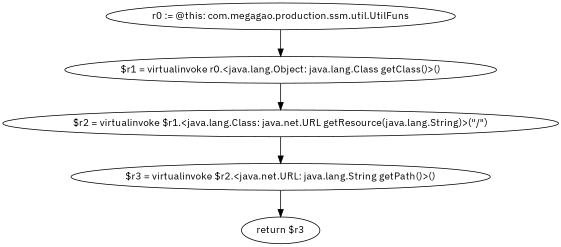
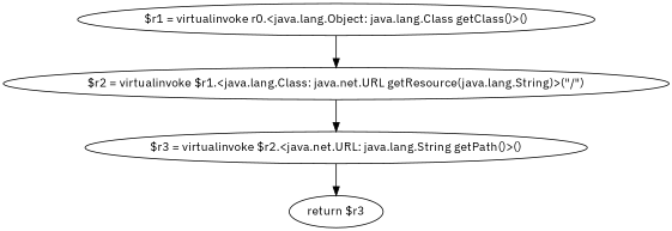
  digraph {
    fontname="IBM Plex Sans"
    node [fontname="IBM Plex Sans"]
    edge [fontname="IBM Plex Sans"]
-   "r0 := @this: com.megagao.production.ssm.util.UtilFuns"
    "$r1 = virtualinvoke r0.<java.lang.Object: java.lang.Class getClass()>()"
    "$r2 = virtualinvoke $r1.<java.lang.Class: java.net.URL getResource(java.lang.String)>(\"/\")"
    "$r3 = virtualinvoke $r2.<java.net.URL: java.lang.String getPath()>()"
    "return $r3"
-   "r0 := @this: com.megagao.production.ssm.util.UtilFuns" -> "$r1 = virtualinvoke r0.<java.lang.Object: java.lang.Class getClass()>()"
    "$r1 = virtualinvoke r0.<java.lang.Object: java.lang.Class getClass()>()" -> "$r2 = virtualinvoke $r1.<java.lang.Class: java.net.URL getResource(java.lang.String)>(\"/\")"
    "$r2 = virtualinvoke $r1.<java.lang.Class: java.net.URL getResource(java.lang.String)>(\"/\")" -> "$r3 = virtualinvoke $r2.<java.net.URL: java.lang.String getPath()>()"
    "$r3 = virtualinvoke $r2.<java.net.URL: java.lang.String getPath()>()" -> "return $r3"
  }
